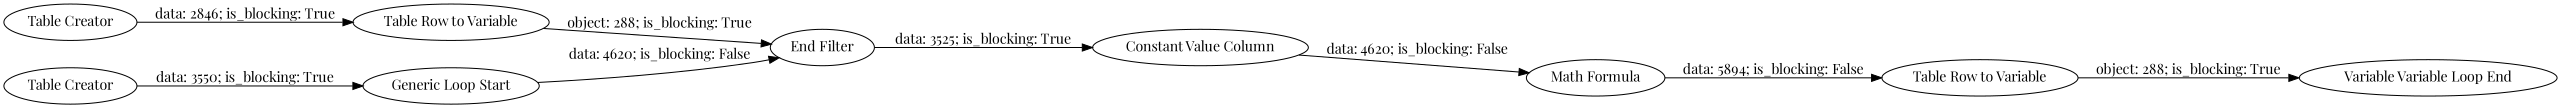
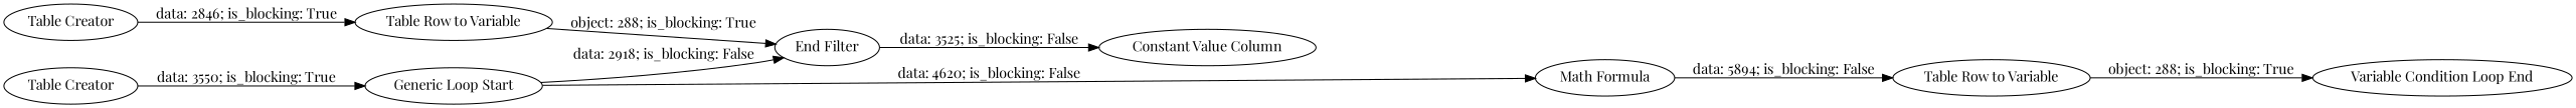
  digraph {
    fontname="Playfair Display"
    rankdir=LR
    node [fontname="Playfair Display"]
    edge [fontname="Playfair Display"]
    n1 [label="Generic Loop Start"]
    n2 [label="End Filter"]
    n3 [label="Constant Value Column"]
    n4 [label="Table Row to Variable"]
-   n5 [label="Variable Variable Loop End"]
+   n5 [label="Variable Condition Loop End"]
    n6 [label="Math Formula"]
    n7 [label="Table Row to Variable"]
    n8 [label="Table Creator"]
    n9 [label="Table Creator"]
-   n1 -> n2 [label="data: 4620; is_blocking: False"]
-   n2 -> n3 [label="data: 3525; is_blocking: True"]
-   n3 -> n6 [label="data: 4620; is_blocking: False"]
+   n1 -> n2 [label="data: 2918; is_blocking: False"]
+   n2 -> n3 [label="data: 3525; is_blocking: False"]
+   n1 -> n6 [label="data: 4620; is_blocking: False"]
    n4 -> n5 [label="object: 288; is_blocking: True"]
    n6 -> n4 [label="data: 5894; is_blocking: False"]
    n7 -> n2 [label="object: 288; is_blocking: True"]
    n8 -> n7 [label="data: 2846; is_blocking: True"]
    n9 -> n1 [label="data: 3550; is_blocking: True"]
  }
